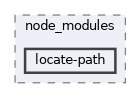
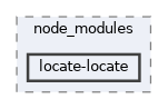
  digraph {
    compound=true
-   n1 [color=grey25 fillcolor="#edf0f7" fontname=Helvetica fontsize=10 height=0.2 label="locate-path" shape=box style="filled,bold" width=0.4]
+   n1 [color=grey25 fillcolor="#edf0f7" fontname=Helvetica fontsize=10 height=0.2 label="locate-locate" shape=box style="filled,bold" width=0.4]
    subgraph cluster_1 {
      bgcolor="#edf0f7"
      fontname=Helvetica
      fontsize=10
      label=node_modules
      pencolor=grey50
      style="filled,dashed"
      n1
    }
  }
